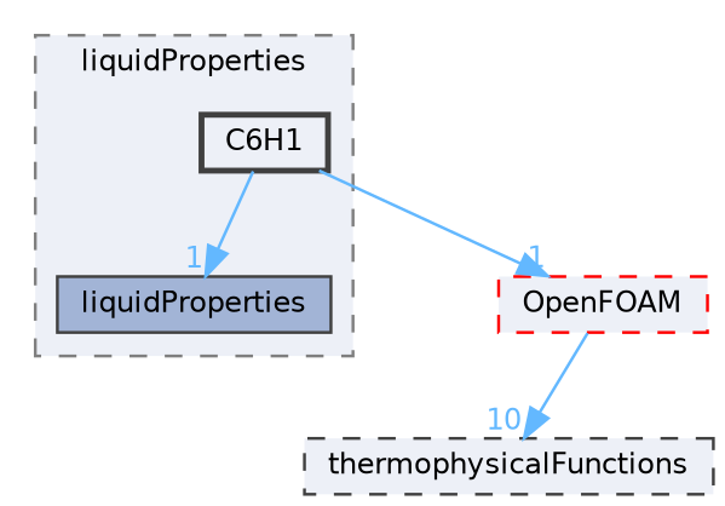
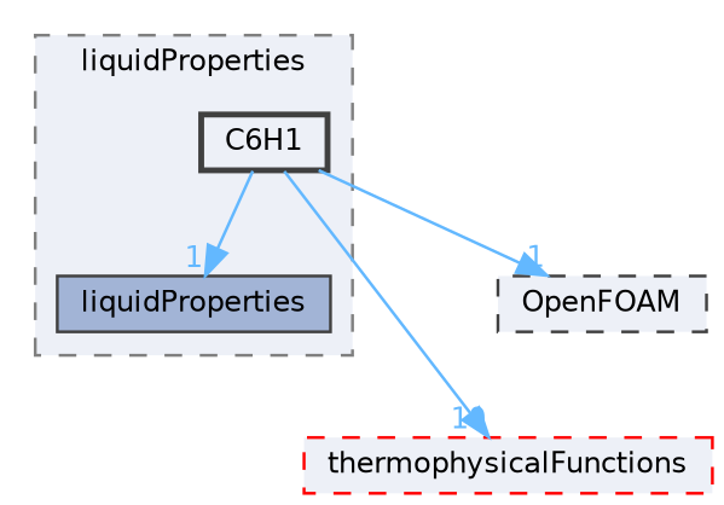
  digraph {
    compound=true
    node [color=grey25 fillcolor="#edf0f7" fontname=Helvetica fontsize=10 shape=box style="filled,dashed"]
    edge [color=steelblue1 fontcolor=steelblue1 fontname=Helvetica fontsize=10 headlabel=1 labeldistance=1.5 labelfontname=Helvetica labelfontsize=10]
    n1 [fillcolor="#a2b4d6" height=0.2 label=liquidProperties style=filled width=0.4]
    n2 [height=0.2 label=C6H1 style="filled,bold" width=0.4]
-   n3 [height=0.2 label=thermophysicalFunctions width=0.4]
-   n4 [color=red height=0.2 label=OpenFOAM width=0.4]
+   n3 [color=red height=0.2 label=thermophysicalFunctions width=0.4]
+   n4 [height=0.2 label=OpenFOAM width=0.4]
    subgraph cluster_1 {
      bgcolor="#edf0f7"
      fontname=Helvetica
      fontsize=10
      label=liquidProperties
      pencolor=grey50
      style="filled,dashed"
      n1
      n2
    }
    n2 -> n1
-   n4 -> n3 [headlabel=10]
+   n2 -> n3 [headlabel=10]
    n2 -> n4
  }
